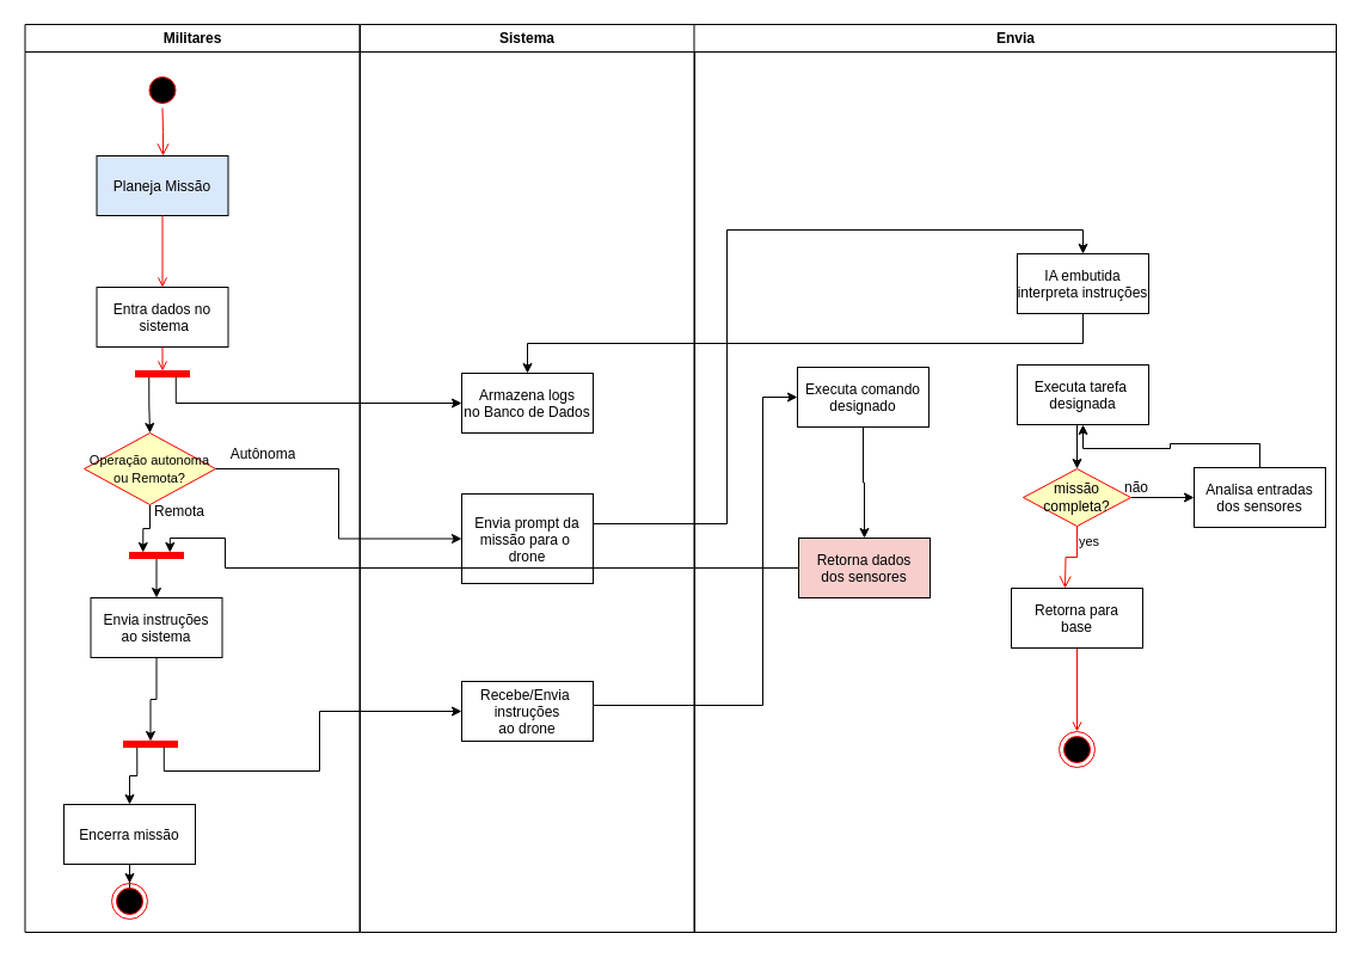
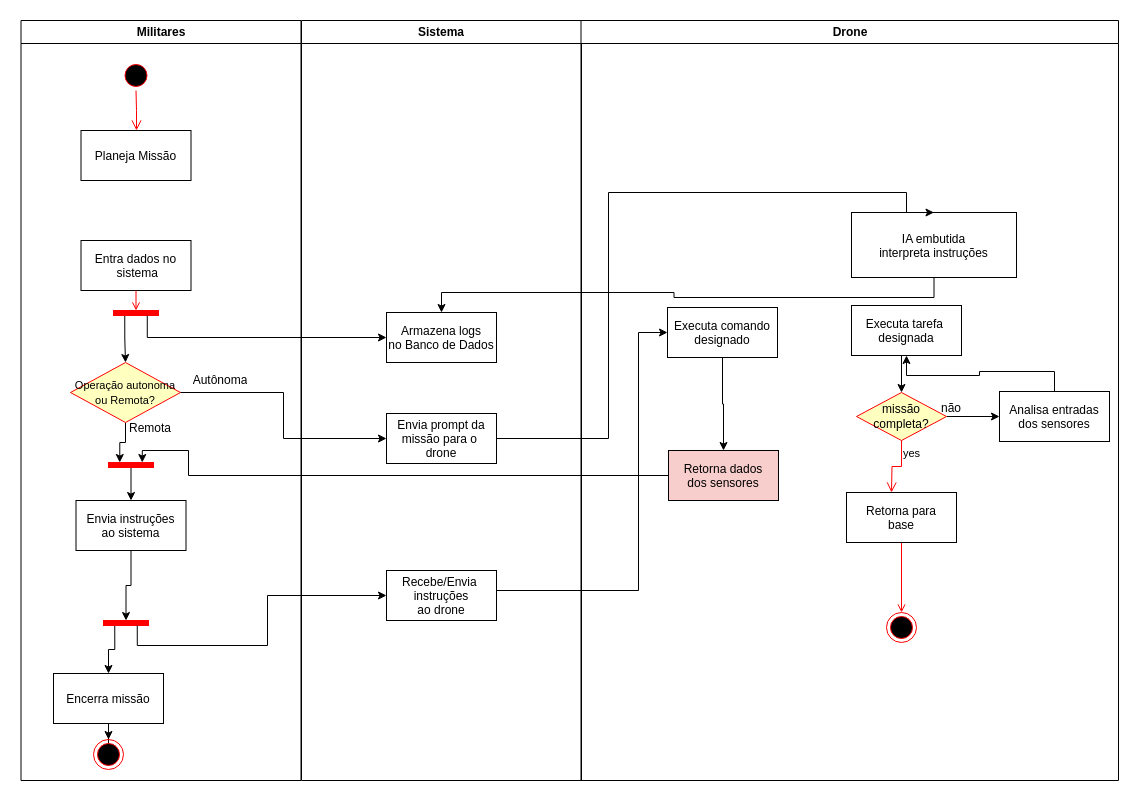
  <mxCell id="0" />
  <mxCell id="1" parent="0" />
  <mxCell id="2" value="Militares" style="swimlane;whiteSpace=wrap" parent="1" vertex="1"><mxGeometry x="20.5" y="20" width="280" height="760" as="geometry" /></mxCell>
  <mxCell id="3" value="" style="ellipse;shape=startState;fillColor=#000000;strokeColor=#ff0000;" parent="2" vertex="1"><mxGeometry x="100" y="40" width="30" height="30" as="geometry" /></mxCell>
  <mxCell id="4" value="" style="edgeStyle=elbowEdgeStyle;elbow=horizontal;verticalAlign=bottom;endArrow=open;endSize=8;strokeColor=#FF0000;endFill=1;rounded=0" parent="2" source="3" target="5" edge="1"><mxGeometry x="100" y="40" as="geometry"><mxPoint x="115" y="110" as="targetPoint" /></mxGeometry></mxCell>
- <mxCell id="5" value="Planeja Missão" style="fillColor=#dae8fc;" parent="2" vertex="1"><mxGeometry x="60" y="110" width="110" height="50" as="geometry" /></mxCell>
+ <mxCell id="5" value="Planeja Missão" style="" parent="2" vertex="1"><mxGeometry x="60" y="110" width="110" height="50" as="geometry" /></mxCell>
  <mxCell id="6" value="Entra dados no&#10; sistema" style="" parent="2" vertex="1"><mxGeometry x="60" y="220" width="110" height="50" as="geometry" /></mxCell>
- <mxCell id="7" value="" style="endArrow=open;strokeColor=#FF0000;endFill=1;rounded=0" parent="2" source="5" target="6" edge="1"><mxGeometry relative="1" as="geometry" /></mxCell>
  <mxCell id="8" style="edgeStyle=orthogonalEdgeStyle;rounded=0;orthogonalLoop=1;jettySize=auto;html=1;exitX=1;exitY=0.75;exitDx=0;exitDy=0;entryX=0.5;entryY=0;entryDx=0;entryDy=0;" parent="2" source="9" target="12" edge="1"><mxGeometry relative="1" as="geometry" /></mxCell>
  <mxCell id="9" value="" style="whiteSpace=wrap;strokeColor=#FF0000;fillColor=#FF0000;rotation=90;" parent="2" vertex="1"><mxGeometry x="112.5" y="270" width="5" height="45" as="geometry" /></mxCell>
  <mxCell id="10" value="" style="endArrow=open;strokeColor=#FF0000;endFill=1;rounded=0;entryX=0;entryY=0.5;entryDx=0;entryDy=0;" parent="2" source="6" target="9" edge="1"><mxGeometry relative="1" as="geometry"><mxPoint x="178.5" y="325" as="targetPoint" /></mxGeometry></mxCell>
  <mxCell id="11" style="edgeStyle=orthogonalEdgeStyle;rounded=0;orthogonalLoop=1;jettySize=auto;html=1;exitX=0.5;exitY=1;exitDx=0;exitDy=0;entryX=0;entryY=0.75;entryDx=0;entryDy=0;" edge="1" parent="2" source="12" target="23"><mxGeometry relative="1" as="geometry" /></mxCell>
  <mxCell id="12" value="&lt;font style=&quot;font-size: 11px;&quot;&gt;Operação autonoma ou Remota?&lt;/font&gt;" style="rhombus;whiteSpace=wrap;html=1;fontColor=#000000;fillColor=#ffffc0;strokeColor=#ff0000;" parent="2" vertex="1"><mxGeometry x="49.5" y="342" width="110" height="60" as="geometry" /></mxCell>
  <mxCell id="13" style="edgeStyle=orthogonalEdgeStyle;rounded=0;orthogonalLoop=1;jettySize=auto;html=1;exitX=0.5;exitY=1;exitDx=0;exitDy=0;entryX=0;entryY=0.5;entryDx=0;entryDy=0;" edge="1" parent="2" source="14" target="21"><mxGeometry relative="1" as="geometry" /></mxCell>
  <mxCell id="14" value="Envia instruções&#10;ao sistema" style="" parent="2" vertex="1"><mxGeometry x="55" y="480" width="110" height="50" as="geometry" /></mxCell>
  <mxCell id="15" value="Remota" style="text;html=1;strokeColor=none;fillColor=none;align=center;verticalAlign=middle;whiteSpace=wrap;overflow=hidden;" parent="2" vertex="1"><mxGeometry x="89" y="398" width="80" height="20" as="geometry" /></mxCell>
  <mxCell id="16" value="Autônoma" style="text;html=1;strokeColor=none;fillColor=none;align=center;verticalAlign=middle;whiteSpace=wrap;overflow=hidden;" parent="2" vertex="1"><mxGeometry x="159.5" y="350" width="80" height="20" as="geometry" /></mxCell>
  <mxCell id="17" style="edgeStyle=orthogonalEdgeStyle;rounded=0;orthogonalLoop=1;jettySize=auto;html=1;exitX=0.5;exitY=1;exitDx=0;exitDy=0;" edge="1" parent="2" source="18" target="19"><mxGeometry relative="1" as="geometry" /></mxCell>
  <mxCell id="18" value="Encerra missão" style="" vertex="1" parent="2"><mxGeometry x="32.5" y="653" width="110" height="50" as="geometry" /></mxCell>
  <mxCell id="19" value="" style="ellipse;shape=endState;fillColor=#000000;strokeColor=#ff0000" vertex="1" parent="2"><mxGeometry x="72.5" y="719" width="30" height="30" as="geometry" /></mxCell>
  <mxCell id="20" style="edgeStyle=orthogonalEdgeStyle;rounded=0;orthogonalLoop=1;jettySize=auto;html=1;exitX=1;exitY=0.75;exitDx=0;exitDy=0;entryX=0.5;entryY=0;entryDx=0;entryDy=0;" edge="1" parent="2" source="21" target="18"><mxGeometry relative="1" as="geometry" /></mxCell>
  <mxCell id="21" value="" style="whiteSpace=wrap;strokeColor=#FF0000;fillColor=#FF0000;rotation=90;" vertex="1" parent="2"><mxGeometry x="102.5" y="580" width="5" height="45" as="geometry" /></mxCell>
  <mxCell id="22" style="edgeStyle=orthogonalEdgeStyle;rounded=0;orthogonalLoop=1;jettySize=auto;html=1;exitX=1;exitY=0.5;exitDx=0;exitDy=0;entryX=0.5;entryY=0;entryDx=0;entryDy=0;" edge="1" parent="2" source="23" target="14"><mxGeometry relative="1" as="geometry" /></mxCell>
  <mxCell id="23" value="" style="whiteSpace=wrap;strokeColor=#FF0000;fillColor=#FF0000;rotation=90;" vertex="1" parent="2"><mxGeometry x="107.5" y="422" width="5" height="45" as="geometry" /></mxCell>
  <mxCell id="24" value="Sistema" style="swimlane;whiteSpace=wrap" parent="1" vertex="1"><mxGeometry x="301" y="20" width="280" height="760" as="geometry" /></mxCell>
  <mxCell id="25" value="Armazena logs&#10;no Banco de Dados" style="" parent="24" vertex="1"><mxGeometry x="85" y="292" width="110" height="50" as="geometry" /></mxCell>
  <mxCell id="26" value="Recebe/Envia &#10;instruções&#10;ao drone" style="" parent="24" vertex="1"><mxGeometry x="85" y="550" width="110" height="50" as="geometry" /></mxCell>
- <mxCell id="27" value="Envia prompt da&#10;missão para o &#10;drone" style="" parent="24" vertex="1"><mxGeometry x="85" y="393" width="110" height="75" as="geometry" /></mxCell>
- <mxCell id="28" value="Envia" style="swimlane;whiteSpace=wrap" parent="1" vertex="1"><mxGeometry x="580.5" y="20" width="537.5" height="760" as="geometry" /></mxCell>
+ <mxCell id="27" value="Envia prompt da&#10;missão para o &#10;drone" style="" parent="24" vertex="1"><mxGeometry x="85" y="393" width="110" height="50" as="geometry" /></mxCell>
+ <mxCell id="28" value="Drone" style="swimlane;whiteSpace=wrap" parent="1" vertex="1"><mxGeometry x="580.5" y="20" width="537.5" height="760" as="geometry" /></mxCell>
  <mxCell id="29" value="" style="ellipse;shape=endState;fillColor=#000000;strokeColor=#ff0000" parent="28" vertex="1"><mxGeometry x="305.5" y="592" width="30" height="30" as="geometry" /></mxCell>
  <mxCell id="30" value="" style="endArrow=open;strokeColor=#FF0000;endFill=1;rounded=0;exitX=0.5;exitY=1;exitDx=0;exitDy=0;" parent="28" source="36" target="29" edge="1"><mxGeometry relative="1" as="geometry"><mxPoint x="341" y="512" as="sourcePoint" /></mxGeometry></mxCell>
  <mxCell id="31" style="edgeStyle=orthogonalEdgeStyle;rounded=0;orthogonalLoop=1;jettySize=auto;html=1;exitX=0.5;exitY=1;exitDx=0;exitDy=0;entryX=0.5;entryY=0;entryDx=0;entryDy=0;" parent="28" source="32" target="34" edge="1"><mxGeometry relative="1" as="geometry" /></mxCell>
  <mxCell id="32" value="Executa tarefa &#10;designada" style="" parent="28" vertex="1"><mxGeometry x="270.5" y="285" width="110" height="50" as="geometry" /></mxCell>
  <mxCell id="33" style="edgeStyle=orthogonalEdgeStyle;rounded=0;orthogonalLoop=1;jettySize=auto;html=1;exitX=1;exitY=0.5;exitDx=0;exitDy=0;" parent="28" source="34" target="40" edge="1"><mxGeometry relative="1" as="geometry" /></mxCell>
  <mxCell id="34" value="missão&lt;br&gt;&lt;div&gt;completa?&lt;/div&gt;" style="rhombus;whiteSpace=wrap;html=1;fontColor=#000000;fillColor=#ffffc0;strokeColor=#ff0000;" parent="28" vertex="1"><mxGeometry x="275.5" y="372" width="90" height="48" as="geometry" /></mxCell>
  <mxCell id="35" value="yes" style="edgeStyle=orthogonalEdgeStyle;html=1;align=left;verticalAlign=top;endArrow=open;endSize=8;strokeColor=#ff0000;rounded=0;" parent="28" source="34" edge="1"><mxGeometry x="-1" relative="1" as="geometry"><mxPoint x="310.5" y="472" as="targetPoint" /></mxGeometry></mxCell>
  <mxCell id="36" value="Retorna para&#10;base" style="" parent="28" vertex="1"><mxGeometry x="265.5" y="472" width="110" height="50" as="geometry" /></mxCell>
  <mxCell id="37" style="edgeStyle=orthogonalEdgeStyle;rounded=0;orthogonalLoop=1;jettySize=auto;html=1;exitX=0.5;exitY=1;exitDx=0;exitDy=0;" parent="28" source="38" target="25" edge="1"><mxGeometry relative="1" as="geometry" /></mxCell>
- <mxCell id="38" value="IA embutida&#10;interpreta instruções" style="" parent="28" vertex="1"><mxGeometry x="270.5" y="192" width="110" height="50" as="geometry" /></mxCell>
+ <mxCell id="38" value="IA embutida&#10;interpreta instruções" style="" parent="28" vertex="1"><mxGeometry x="270.5" y="192" width="165" height="65" as="geometry" /></mxCell>
  <mxCell id="39" style="edgeStyle=orthogonalEdgeStyle;rounded=0;orthogonalLoop=1;jettySize=auto;html=1;exitX=0.5;exitY=0;exitDx=0;exitDy=0;" parent="28" source="40" target="32" edge="1"><mxGeometry relative="1" as="geometry" /></mxCell>
  <mxCell id="40" value="Analisa entradas&#10;dos sensores" style="" parent="28" vertex="1"><mxGeometry x="418.5" y="371" width="110" height="50" as="geometry" /></mxCell>
  <mxCell id="41" value="não" style="text;html=1;strokeColor=none;fillColor=none;align=center;verticalAlign=middle;whiteSpace=wrap;overflow=hidden;" parent="28" vertex="1"><mxGeometry x="330.5" y="378" width="80" height="20" as="geometry" /></mxCell>
  <mxCell id="42" value="Retorna dados&#10;dos sensores" style="fillColor=#f8cecc;" vertex="1" parent="28"><mxGeometry x="87.5" y="430" width="110" height="50" as="geometry" /></mxCell>
  <mxCell id="43" style="edgeStyle=orthogonalEdgeStyle;rounded=0;orthogonalLoop=1;jettySize=auto;html=1;exitX=1;exitY=0.25;exitDx=0;exitDy=0;entryX=0;entryY=0.5;entryDx=0;entryDy=0;" parent="1" source="9" target="25" edge="1"><mxGeometry relative="1" as="geometry" /></mxCell>
  <mxCell id="44" style="edgeStyle=orthogonalEdgeStyle;rounded=0;orthogonalLoop=1;jettySize=auto;html=1;exitX=0.5;exitY=1;exitDx=0;exitDy=0;entryX=0.5;entryY=0;entryDx=0;entryDy=0;" parent="1" source="45" target="42" edge="1"><mxGeometry relative="1" as="geometry"><mxPoint x="717" y="394" as="targetPoint" /></mxGeometry></mxCell>
  <mxCell id="45" value="Executa comando&#10;designado" style="" parent="1" vertex="1"><mxGeometry x="667" y="307" width="110" height="50" as="geometry" /></mxCell>
  <mxCell id="46" style="edgeStyle=orthogonalEdgeStyle;rounded=0;orthogonalLoop=1;jettySize=auto;html=1;exitX=1;exitY=0.5;exitDx=0;exitDy=0;entryX=0;entryY=0.5;entryDx=0;entryDy=0;" parent="1" source="12" target="27" edge="1"><mxGeometry relative="1" as="geometry" /></mxCell>
  <mxCell id="47" style="edgeStyle=orthogonalEdgeStyle;rounded=0;orthogonalLoop=1;jettySize=auto;html=1;exitX=1;exitY=0.5;exitDx=0;exitDy=0;entryX=0.5;entryY=0;entryDx=0;entryDy=0;" parent="1" source="27" target="38" edge="1"><mxGeometry relative="1" as="geometry"><Array as="points"><mxPoint x="608" y="438" /><mxPoint x="608" y="192" /><mxPoint x="906" y="192" /></Array></mxGeometry></mxCell>
  <mxCell id="48" style="edgeStyle=orthogonalEdgeStyle;rounded=0;orthogonalLoop=1;jettySize=auto;html=1;exitX=1;exitY=0.5;exitDx=0;exitDy=0;entryX=0;entryY=0.5;entryDx=0;entryDy=0;" parent="1" source="26" target="45" edge="1"><mxGeometry relative="1" as="geometry"><Array as="points"><mxPoint x="496" y="590" /><mxPoint x="638" y="590" /><mxPoint x="638" y="332" /></Array></mxGeometry></mxCell>
  <mxCell id="49" style="edgeStyle=orthogonalEdgeStyle;rounded=0;orthogonalLoop=1;jettySize=auto;html=1;exitX=1;exitY=0.25;exitDx=0;exitDy=0;entryX=0;entryY=0.5;entryDx=0;entryDy=0;" edge="1" parent="1" source="21" target="26"><mxGeometry relative="1" as="geometry" /></mxCell>
  <mxCell id="50" style="edgeStyle=orthogonalEdgeStyle;rounded=0;orthogonalLoop=1;jettySize=auto;html=1;exitX=0;exitY=0.5;exitDx=0;exitDy=0;entryX=0;entryY=0.25;entryDx=0;entryDy=0;" edge="1" parent="1" source="42" target="23"><mxGeometry relative="1" as="geometry"><Array as="points"><mxPoint x="188" y="475" /><mxPoint x="188" y="450" /><mxPoint x="142" y="450" /></Array></mxGeometry></mxCell>
